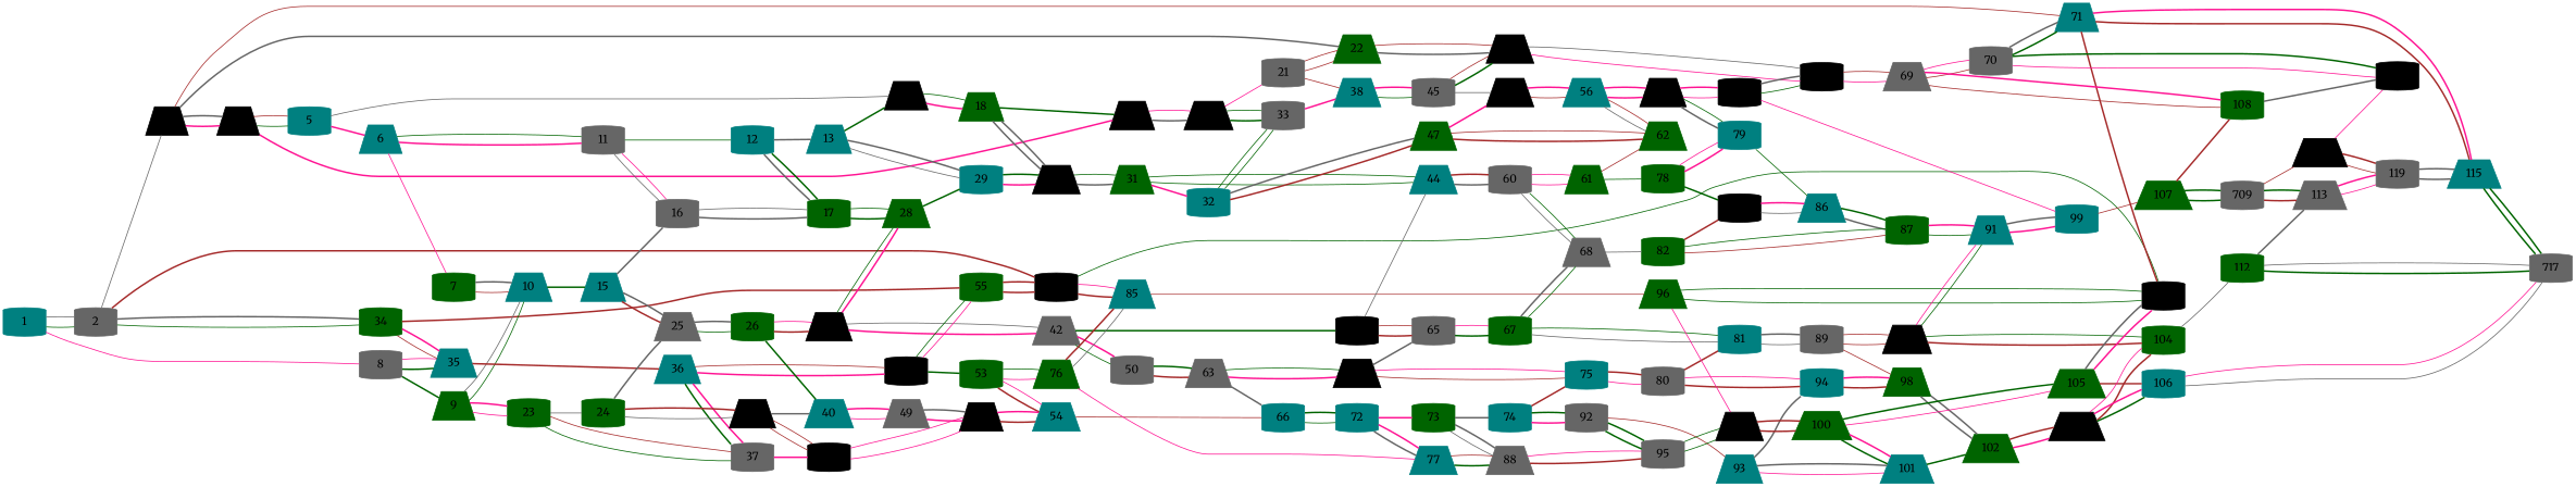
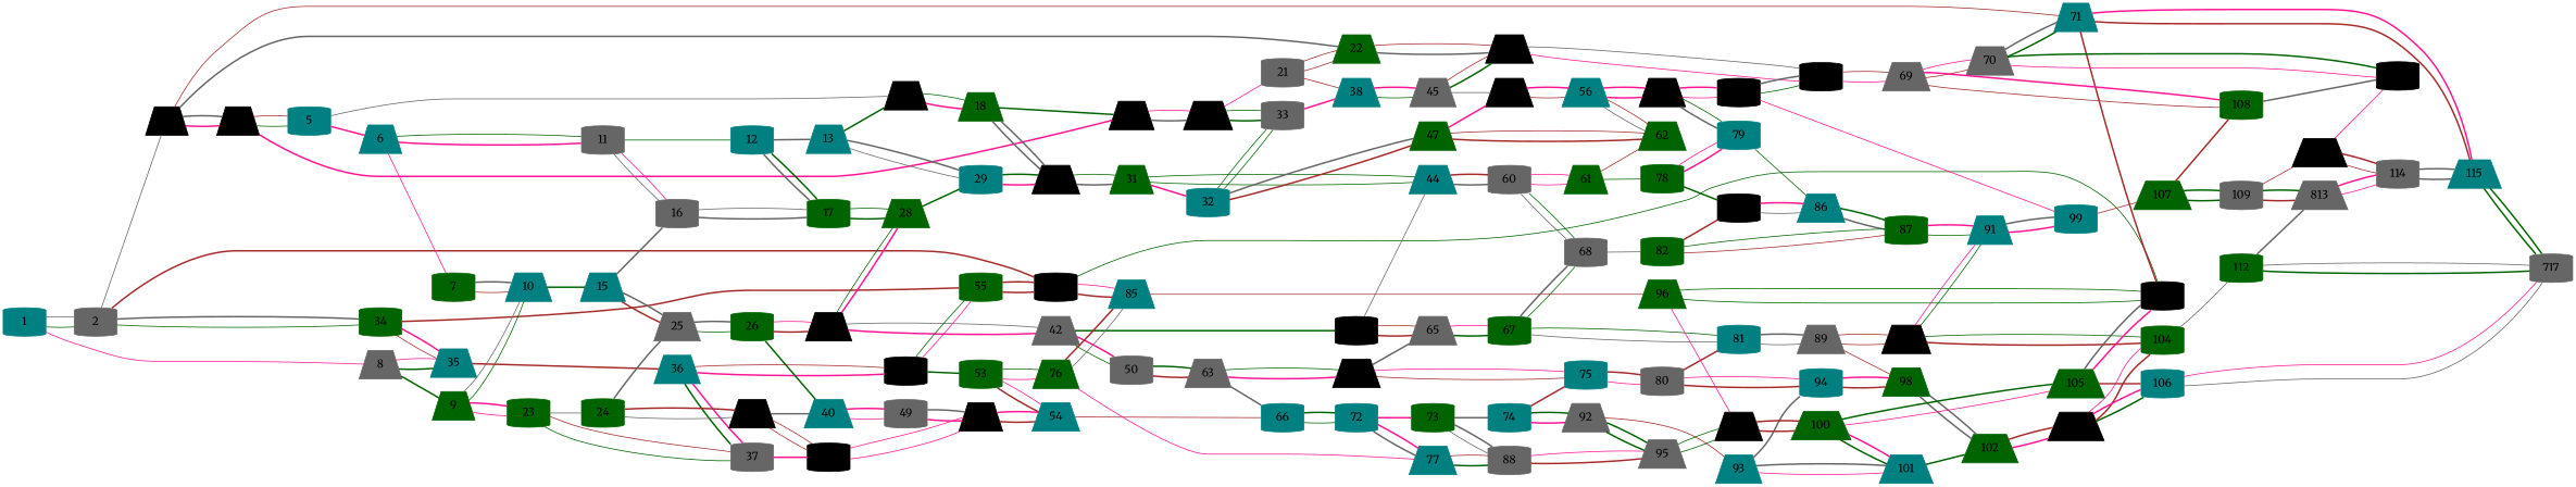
  graph {
    fontname=Merriweather
    rankdir=LR
    node [color=teal fontname=Merriweather shape=trapezium style=filled]
    edge [color=deeppink fontname=Merriweather style=bold]
    1 [shape=cylinder]
    2 [color=gray40 shape=cylinder]
-   8 [color=gray40 shape=cylinder]
+   8 [color=gray40]
    3 [color=black]
    34 [color=darkgreen shape=cylinder]
    84 [color=black shape=cylinder]
    9 [color=darkgreen]
    35
    4 [color=black]
    22 [color=darkgreen]
    71
    55 [color=darkgreen shape=cylinder]
    116 [color=black shape=cylinder]
    85
    5 [shape=cylinder]
    19 [color=black]
    46 [color=black]
    115
    6
    14 [color=black]
    20 [color=black]
    7 [color=darkgreen shape=cylinder]
    11 [color=gray40 shape=cylinder]
    18 [color=darkgreen]
    10
    12 [shape=cylinder]
    16 [color=gray40 shape=cylinder]
    15
    23 [color=darkgreen shape=cylinder]
    36
    24 [color=darkgreen shape=cylinder]
    37 [color=gray40 shape=cylinder]
    25 [color=gray40]
    13
    17 [color=darkgreen shape=cylinder]
    29 [shape=cylinder]
    28 [color=darkgreen]
    30 [color=black]
    26 [color=darkgreen shape=cylinder]
    31 [color=darkgreen]
    21 [color=gray40 shape=cylinder]
    33 [color=gray40 shape=cylinder]
    38
-   45 [color=gray40 shape=cylinder]
+   45 [color=gray40]
    59 [color=black shape=cylinder]
    39 [color=black]
    41 [color=black shape=cylinder]
    40
    27 [color=black]
    42 [color=gray40]
-   49 [color=gray40]
+   49 [color=gray40 shape=cylinder]
    43 [color=black shape=cylinder]
    50 [color=gray40 shape=cylinder]
    32 [shape=cylinder]
    44
    47 [color=darkgreen]
    60 [color=gray40 shape=cylinder]
    48 [color=black]
    62 [color=darkgreen]
    52 [color=black shape=cylinder]
    53 [color=darkgreen shape=cylinder]
    51 [color=black]
    54
-   65 [color=gray40 shape=cylinder]
+   65 [color=gray40]
    63 [color=gray40]
    67 [color=darkgreen shape=cylinder]
    61 [color=darkgreen]
-   68 [color=gray40]
+   68 [color=gray40 shape=cylinder]
    56
    69 [color=gray40]
    57 [color=black]
    66 [shape=cylinder]
    64 [color=black]
    76 [color=darkgreen]
    77
    72 [shape=cylinder]
    58 [color=black shape=cylinder]
    79 [shape=cylinder]
    99 [shape=cylinder]
    86
    107 [color=darkgreen]
-   70 [color=gray40 shape=cylinder]
+   70 [color=gray40]
    108 [color=darkgreen shape=cylinder]
    78 [color=darkgreen shape=cylinder]
    82 [color=darkgreen shape=cylinder]
    83 [color=black shape=cylinder]
    75 [shape=cylinder]
    80 [color=gray40 shape=cylinder]
    81 [shape=cylinder]
    73 [color=darkgreen shape=cylinder]
-   89 [color=gray40 shape=cylinder]
+   89 [color=gray40]
    87 [color=darkgreen shape=cylinder]
    111 [color=black shape=cylinder]
    n94 [color=gray40 label=717 shape=cylinder]
    74 [shape=cylinder]
-   88 [color=gray40]
-   92 [color=gray40 shape=cylinder]
-   95 [color=gray40 shape=cylinder]
+   88 [color=gray40 shape=cylinder]
+   92 [color=gray40]
+   95 [color=gray40]
    93
    94 [shape=cylinder]
    96 [color=darkgreen]
    98 [color=darkgreen]
    90 [color=black]
    91
    97 [color=black]
    104 [color=darkgreen shape=cylinder]
    102 [color=darkgreen]
    112 [color=darkgreen shape=cylinder]
    101
    100 [color=darkgreen]
    105 [color=darkgreen]
    103 [color=black]
-   109 [color=gray40 shape=cylinder label=709]
+   109 [color=gray40 shape=cylinder]
    106 [shape=cylinder]
-   113 [color=gray40]
+   113 [color=gray40 label=813]
    110 [color=black]
-   114 [color=gray40 shape=cylinder label=119]
+   114 [color=gray40 shape=cylinder]
    1 -- 2 [color=darkgreen style=solid]
    1 -- 2 [color=gray40 style=solid]
    1 -- 8 [style=solid]
    2 -- 3 [color=gray40 style=solid]
    2 -- 34 [color=darkgreen style=solid]
    2 -- 34 [color=gray40]
    2 -- 84 [color=brown]
    8 -- 9 [color=darkgreen]
    8 -- 35 [color=darkgreen]
    8 -- 35 [style=solid]
    3 -- 4
    3 -- 4 [color=gray40]
    3 -- 22 [color=gray40]
    3 -- 71 [color=brown style=solid]
    34 -- 35 [color=brown style=solid]
    34 -- 35
    34 -- 55 [color=brown]
    84 -- 116 [color=darkgreen style=solid]
    84 -- 85 [color=brown]
    84 -- 85 [style=solid]
    9 -- 10 [color=darkgreen style=solid]
    9 -- 10 [color=gray40 style=solid]
    9 -- 23 [style=solid]
    9 -- 23
    35 -- 36 [color=brown]
    4 -- 5 [color=darkgreen style=solid]
    4 -- 5 [color=brown style=solid]
    4 -- 19
    22 -- 46 [color=gray40]
    22 -- 46 [color=brown style=solid]
    71 -- 116 [color=brown]
    71 -- 115 [color=brown]
    71 -- 115
    55 -- 84 [color=brown]
    55 -- 84 [color=brown]
    85 -- 96 [color=brown style=solid]
    5 -- 6
    5 -- 14 [color=gray40 style=solid]
    19 -- 20 [color=gray40]
    19 -- 20 [style=solid]
    46 -- 59 [style=solid]
    46 -- 59 [color=gray40 style=solid]
    115 -- n94 [color=darkgreen]
    115 -- n94 [color=darkgreen]
    6 -- 7 [style=solid]
    6 -- 11
    6 -- 11 [color=darkgreen style=solid]
    14 -- 18
    14 -- 18 [color=darkgreen style=solid]
    20 -- 21 [style=solid]
    20 -- 33 [color=darkgreen]
    20 -- 33 [color=darkgreen style=solid]
    7 -- 10 [color=brown style=solid]
    7 -- 10 [color=gray40]
    11 -- 12 [color=darkgreen style=solid]
    11 -- 16 [color=gray40 style=solid]
    11 -- 16 [style=solid]
    18 -- 19 [color=darkgreen]
    18 -- 30 [color=gray40]
    18 -- 30 [color=gray40]
    10 -- 15 [color=darkgreen]
    12 -- 13 [color=gray40]
    12 -- 17 [color=gray40]
    12 -- 17 [color=darkgreen]
    16 -- 17 [color=gray40]
    16 -- 17 [color=gray40 style=solid]
    15 -- 16 [color=gray40]
    15 -- 25 [color=brown]
    15 -- 25 [color=gray40]
    23 -- 24 [color=gray40 style=solid]
    23 -- 37 [color=darkgreen style=solid]
    23 -- 37 [color=brown style=solid]
    36 -- 37 [color=darkgreen]
    36 -- 37
    36 -- 52
    36 -- 52 [color=brown style=solid]
    24 -- 25 [color=gray40]
    24 -- 39 [color=gray40 style=solid]
    24 -- 39 [color=brown]
    37 -- 41
    25 -- 26 [color=darkgreen style=solid]
    25 -- 26 [color=gray40]
    13 -- 14 [color=darkgreen]
    13 -- 29 [color=gray40 style=solid]
    13 -- 29 [color=gray40]
    17 -- 28 [color=darkgreen]
    17 -- 28 [color=darkgreen style=solid]
    29 -- 30
    29 -- 30 [color=darkgreen]
    28 -- 29 [color=darkgreen]
    30 -- 31 [color=gray40]
    30 -- 31 [color=darkgreen style=solid]
    26 -- 40 [color=darkgreen]
    26 -- 27 [color=brown]
    26 -- 27 [style=solid]
    31 -- 32
    31 -- 44 [color=darkgreen style=solid]
    31 -- 44 [color=darkgreen style=solid]
    21 -- 22 [color=brown style=solid]
    21 -- 22 [color=brown style=solid]
    21 -- 38 [color=brown style=solid]
    33 -- 38
    38 -- 45 [color=darkgreen style=solid]
    38 -- 45
    45 -- 46 [color=darkgreen]
    45 -- 46 [color=brown style=solid]
    45 -- 48 [color=gray40 style=solid]
    59 -- 69 [style=solid]
    59 -- 69 [color=brown style=solid]
    39 -- 41 [color=brown style=solid]
    39 -- 41 [color=brown style=solid]
    39 -- 40 [color=gray40]
    41 -- 51 [style=solid]
    41 -- 51 [style=solid]
    40 -- 49 [style=solid]
    40 -- 49
    27 -- 28
    27 -- 28 [color=darkgreen style=solid]
    27 -- 42
    27 -- 42 [color=gray40 style=solid]
    42 -- 43 [color=darkgreen]
    42 -- 50 [color=darkgreen style=solid]
    42 -- 50
    49 -- 51
    49 -- 51 [color=gray40]
    43 -- 44 [color=gray40 style=solid]
    43 -- 65 [color=brown]
    43 -- 65 [color=brown style=solid]
    50 -- 63 [color=brown]
    50 -- 63 [color=darkgreen]
    32 -- 33 [color=darkgreen style=solid]
    32 -- 33 [color=darkgreen style=solid]
    32 -- 47 [color=brown]
    32 -- 47 [color=gray40]
    44 -- 60 [color=gray40]
    44 -- 60 [color=brown]
    47 -- 48
    47 -- 62 [color=brown]
    47 -- 62 [color=brown style=solid]
    60 -- 61 [style=solid]
    60 -- 61 [style=solid]
    60 -- 68 [color=gray40 style=solid]
    60 -- 68 [color=darkgreen style=solid]
    48 -- 56 [color=brown style=solid]
    48 -- 56
    52 -- 55 [style=solid]
    52 -- 55 [color=darkgreen style=solid]
    52 -- 53 [color=darkgreen]
    53 -- 54 [color=brown]
    53 -- 54 [style=solid]
    53 -- 76 [style=solid]
    53 -- 76 [color=darkgreen style=solid]
    51 -- 54 [color=brown]
    51 -- 54
    54 -- 66 [color=brown style=solid]
    65 -- 67 [color=darkgreen]
    65 -- 67 [style=solid]
    63 -- 66 [color=gray40]
    63 -- 64
    63 -- 64 [color=darkgreen style=solid]
    67 -- 68 [color=darkgreen style=solid]
    67 -- 68 [color=gray40]
    67 -- 81 [color=gray40 style=solid]
    67 -- 81 [color=darkgreen style=solid]
    61 -- 62 [color=brown style=solid]
    61 -- 78 [color=darkgreen style=solid]
    68 -- 82 [color=gray40 style=solid]
    56 -- 62 [color=gray40 style=solid]
    56 -- 62 [color=brown style=solid]
    56 -- 57
    56 -- 57
    69 -- 70 [color=brown style=solid]
    69 -- 70 [style=solid]
    69 -- 108 [color=brown style=solid]
    69 -- 108
    57 -- 58 [style=solid]
    57 -- 58
    57 -- 79 [color=gray40]
    57 -- 79 [color=darkgreen style=solid]
    66 -- 72 [color=darkgreen style=solid]
    66 -- 72 [color=darkgreen]
    64 -- 65 [color=gray40]
    64 -- 75 [color=brown style=solid]
    64 -- 75 [style=solid]
    76 -- 85 [color=gray40 style=solid]
    76 -- 85 [color=brown]
    76 -- 77 [style=solid]
    77 -- 88 [color=darkgreen]
    77 -- 88 [color=brown style=solid]
    72 -- 77 [color=gray40]
    72 -- 77
    72 -- 73
    58 -- 59 [color=darkgreen style=solid]
    58 -- 59 [color=gray40]
    58 -- 99 [style=solid]
    79 -- 86 [color=darkgreen style=solid]
    99 -- 107 [color=brown style=solid]
    86 -- 87 [color=gray40]
    86 -- 87 [color=darkgreen]
    107 -- 108 [color=brown]
    107 -- 109 [color=darkgreen]
    107 -- 109 [color=darkgreen]
    70 -- 71 [color=darkgreen]
    70 -- 71 [color=gray40]
    70 -- 111 [style=solid]
    70 -- 111 [color=darkgreen]
    108 -- 111 [color=gray40]
    78 -- 79
    78 -- 79 [style=solid]
    78 -- 83 [color=darkgreen]
    82 -- 83 [color=brown]
    82 -- 87 [color=brown style=solid]
    82 -- 87 [color=darkgreen style=solid]
    83 -- 86 [color=gray40 style=solid]
    83 -- 86
    75 -- 80 [style=solid]
    75 -- 80 [color=brown]
    80 -- 81 [color=brown]
    80 -- 94 [color=brown]
    80 -- 94 [style=solid]
    81 -- 89 [color=gray40 style=solid]
    81 -- 89 [color=gray40]
    73 -- 74 [color=gray40]
    73 -- 88 [color=gray40 style=solid]
    73 -- 88 [color=gray40]
    89 -- 98 [color=brown style=solid]
    89 -- 90 [color=brown style=solid]
    89 -- 90 [color=brown style=solid]
    87 -- 91 [color=darkgreen style=solid]
    87 -- 91
    74 -- 75 [color=brown]
    74 -- 92
    74 -- 92 [color=darkgreen]
    88 -- 95 [color=brown]
    88 -- 95 [style=solid]
    92 -- 95 [color=darkgreen]
    92 -- 95 [color=darkgreen]
    92 -- 93 [color=brown style=solid]
    95 -- 97 [color=darkgreen style=solid]
    95 -- 97 [color=darkgreen style=solid]
    93 -- 94 [color=gray40]
    93 -- 101 [style=solid]
    93 -- 101 [color=gray40]
    94 -- 98 [color=brown]
    94 -- 98
    96 -- 116 [color=darkgreen style=solid]
    96 -- 116 [color=darkgreen style=solid]
    96 -- 97 [style=solid]
    98 -- 102 [color=gray40]
    98 -- 102 [color=gray40]
    90 -- 91 [color=darkgreen style=solid]
    90 -- 91 [style=solid]
    90 -- 104 [color=brown]
    90 -- 104 [color=darkgreen style=solid]
    91 -- 99
    91 -- 99 [color=gray40]
    97 -- 100 [color=brown]
    97 -- 100 [color=brown]
    104 -- 112 [color=gray40 style=solid]
    102 -- 103
    102 -- 103 [color=brown]
    112 -- n94 [color=darkgreen]
    112 -- n94 [color=gray40 style=solid]
    112 -- 113 [color=gray40]
    101 -- 102 [color=darkgreen]
    100 -- 101 [color=darkgreen]
    100 -- 101
    100 -- 105 [style=solid]
    100 -- 105 [color=darkgreen]
    105 -- 116
    105 -- 116 [color=gray40]
    105 -- 106 [color=brown]
    103 -- 104 [color=brown]
    103 -- 104 [style=solid]
    103 -- 106 [color=darkgreen]
    103 -- 106
    109 -- 113 [color=brown]
    109 -- 113 [color=darkgreen]
    109 -- 110 [color=brown style=solid]
    106 -- n94 [color=gray40 style=solid]
    106 -- n94 [style=solid]
    113 -- 114 [style=solid]
    113 -- 114
    110 -- 111 [style=solid]
    110 -- 114 [color=brown style=solid]
    110 -- 114 [color=brown]
    114 -- 115 [color=gray40]
    114 -- 115 [color=gray40]
  }
